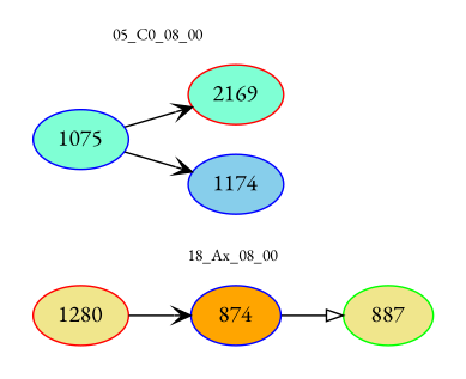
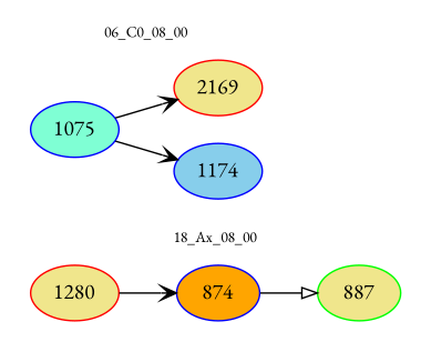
  digraph {
    fontname="EB Garamond"
    rankdir=LR
    node [color=blue fillcolor=khaki fontname="EB Garamond" style=filled]
    edge [arrowhead=vee color=black fontname="EB Garamond"]
    n1 [fillcolor=orange label=874]
    n2 [color=green label=887]
    n3 [color=red label=1280]
    n4 [fillcolor=aquamarine label=1075]
    n5 [fillcolor=skyblue label=1174]
-   n6 [color=red fillcolor=aquamarine label=2169]
+   n6 [color=red label=2169]
    subgraph cluster_1 {
      color=white
      fontsize=10
      label="18_Ax_08_00"
      n1
      n2
      n3
    }
    subgraph cluster_2 {
      color=white
      fontsize=10
-     label="05_C0_08_00"
+     label="06_C0_08_00"
      n4
      n5
      n6
    }
    n1 -> n2 [arrowhead=onormal]
    n3 -> n1
    n4 -> n5
    n4 -> n6
  }
